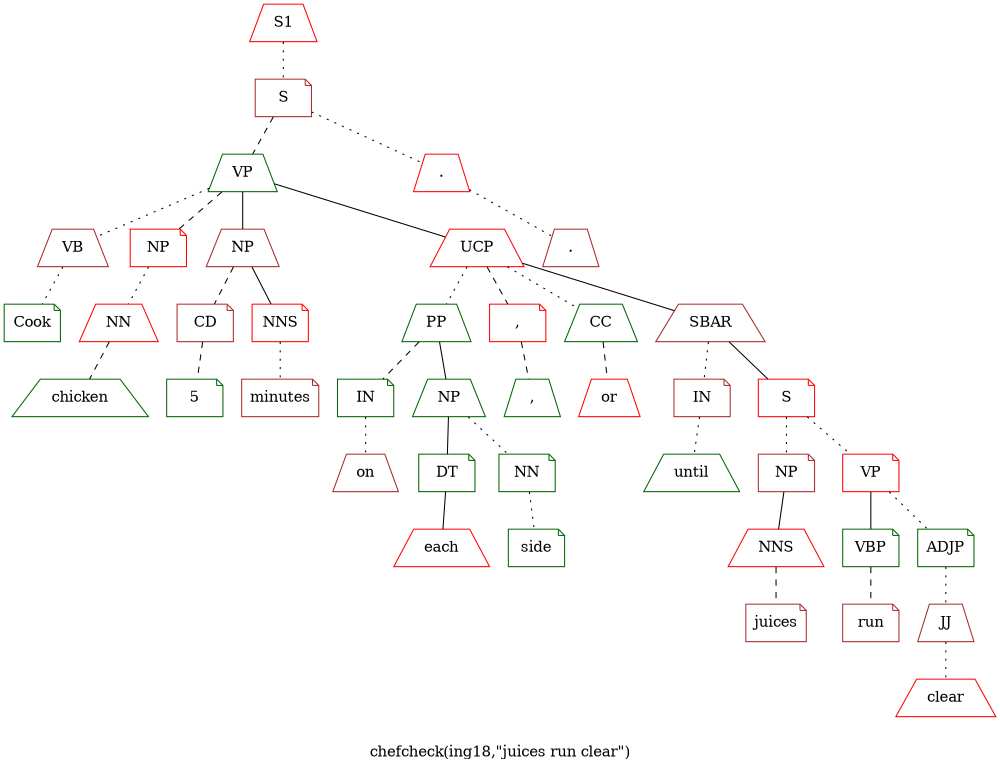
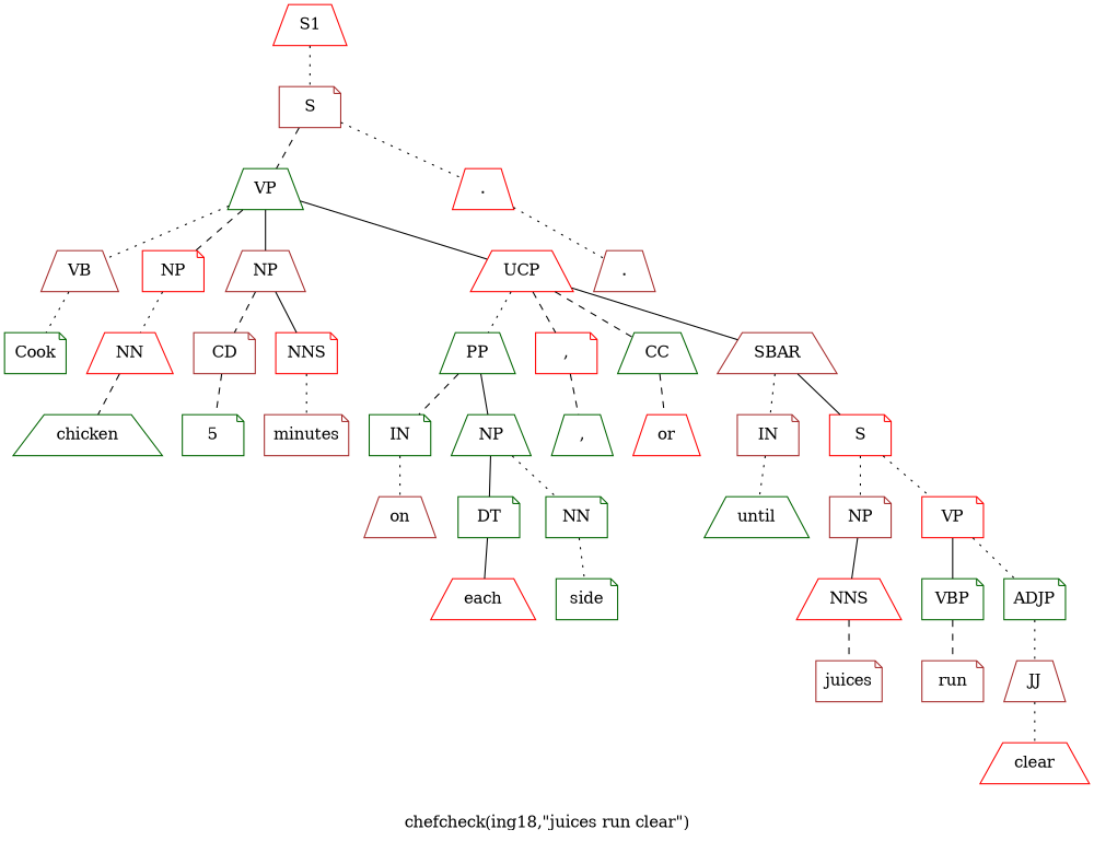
  graph {
    label="chefcheck(ing18,\"juices run clear\")"
    node [color=darkgreen shape=trapezium]
    edge [style=dotted]
    n1 [color=red label=S1]
    n2 [color=brown label=S shape=note]
    n3 [label=VP]
    n4 [color=red label="."]
    n5 [color=brown label=VB]
    n6 [color=red label=NP shape=note]
    n7 [color=brown label=NP]
    n8 [color=red label=UCP]
    n9 [color=brown label="."]
    n10 [label=Cook shape=note]
    n11 [color=red label=NN]
    n12 [color=brown label=CD shape=note]
    n13 [color=red label=NNS shape=note]
    n14 [label=PP]
    n15 [color=red label="," shape=note]
    n16 [label=CC]
    n17 [color=brown label=SBAR]
    n18 [label=chicken]
    n19 [label=5 shape=note]
    n20 [color=brown label=minutes shape=note]
    n21 [label=IN shape=note]
    n22 [label=NP]
    n23 [label=","]
    n24 [color=red label=or]
    n25 [color=brown label=IN shape=note]
    n26 [color=red label=S shape=note]
    n27 [color=brown label=on]
    n28 [label=DT shape=note]
    n29 [label=NN shape=note]
    n30 [color=red label=each]
    n31 [label=side shape=note]
    n32 [label=until]
    n33 [color=brown label=NP shape=note]
    n34 [color=red label=VP shape=note]
    n35 [color=red label=NNS]
    n36 [label=VBP shape=note]
    n37 [label=ADJP shape=note]
    n38 [color=brown label=juices shape=note]
    n39 [color=brown label=run shape=note]
    n40 [color=brown label=JJ]
    n41 [color=red label=clear]
    n1 -- n2
    n2 -- n3 [style=dashed]
    n2 -- n4
    n3 -- n5
    n3 -- n6 [style=dashed]
    n3 -- n7 [style=solid]
    n3 -- n8 [style=solid]
    n4 -- n9
    n5 -- n10
    n6 -- n11
    n7 -- n12 [style=dashed]
    n7 -- n13 [style=solid]
    n8 -- n14
    n8 -- n15 [style=dashed]
-   n8 -- n16
+   n8 -- n16 [style=dashed]
    n8 -- n17 [style=solid]
    n11 -- n18 [style=dashed]
    n12 -- n19 [style=dashed]
    n13 -- n20
    n14 -- n21 [style=dashed]
    n14 -- n22 [style=solid]
    n15 -- n23 [style=dashed]
    n16 -- n24 [style=dashed]
    n17 -- n25
    n17 -- n26 [style=solid]
    n21 -- n27
    n22 -- n28 [style=solid]
    n22 -- n29
    n25 -- n32
    n26 -- n33
    n26 -- n34
    n28 -- n30 [style=solid]
    n29 -- n31
    n33 -- n35 [style=solid]
    n34 -- n36 [style=solid]
    n34 -- n37
    n35 -- n38 [style=dashed]
    n36 -- n39 [style=dashed]
    n37 -- n40
    n40 -- n41
  }
